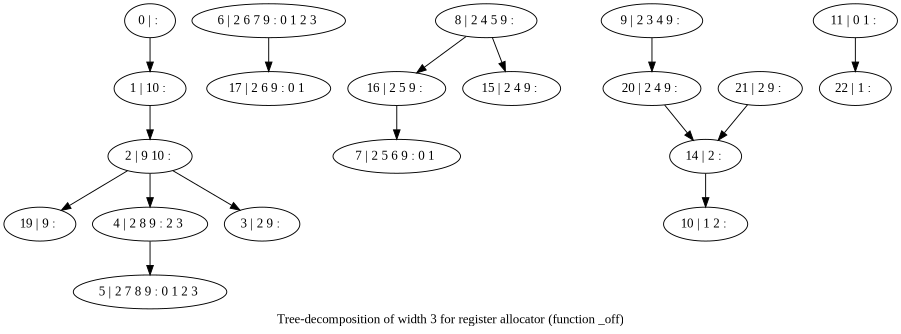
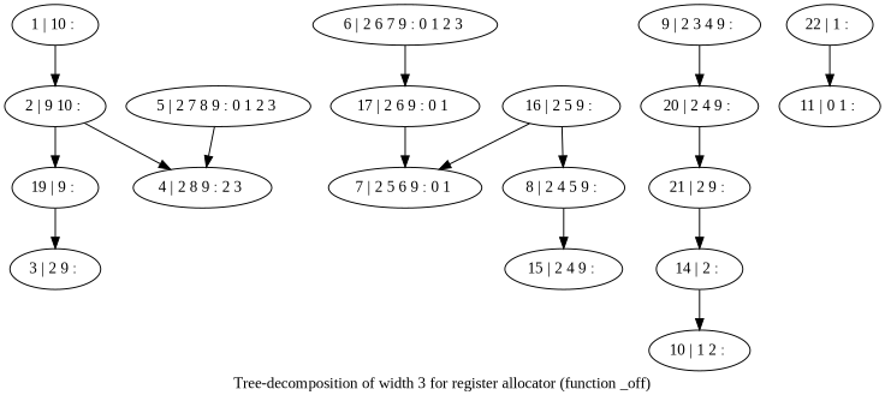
  digraph {
    fontname="Liberation Serif"
    label="Tree-decomposition of width 3 for register allocator (function _off)"
    node [fontname="Liberation Serif"]
    edge [fontname="Liberation Serif"]
-   n1 [label="0 | : "]
    n2 [label="1 | 10 : "]
    n3 [label="2 | 9 10 : "]
    n4 [label="19 | 9 : "]
    n5 [label="4 | 2 8 9 : 2 3 "]
    n6 [label="3 | 2 9 : "]
    n7 [label="5 | 2 7 8 9 : 0 1 2 3 "]
    n8 [label="6 | 2 6 7 9 : 0 1 2 3 "]
    n9 [label="17 | 2 6 9 : 0 1 "]
    n10 [label="7 | 2 5 6 9 : 0 1 "]
    n11 [label="16 | 2 5 9 : "]
    n12 [label="8 | 2 4 5 9 : "]
    n13 [label="15 | 2 4 9 : "]
    n14 [label="9 | 2 3 4 9 : "]
    n15 [label="20 | 2 4 9 : "]
    n16 [label="21 | 2 9 : "]
    n17 [label="10 | 1 2 : "]
    n18 [label="11 | 0 1 : "]
    n19 [label="22 | 1 : "]
    n20 [label="14 | 2 : "]
-   n1 -> n2
    n2 -> n3
    n3 -> n4
    n3 -> n5
-   n3 -> n6
-   n5 -> n7
+   n4 -> n6
+   n7 -> n5
    n8 -> n9
+   n9 -> n10
    n11 -> n10
-   n12 -> n11
+   n11 -> n12
    n12 -> n13
    n14 -> n15
-   n15 -> n20
+   n15 -> n16
    n16 -> n20
-   n18 -> n19
+   n19 -> n18
    n20 -> n17
  }
